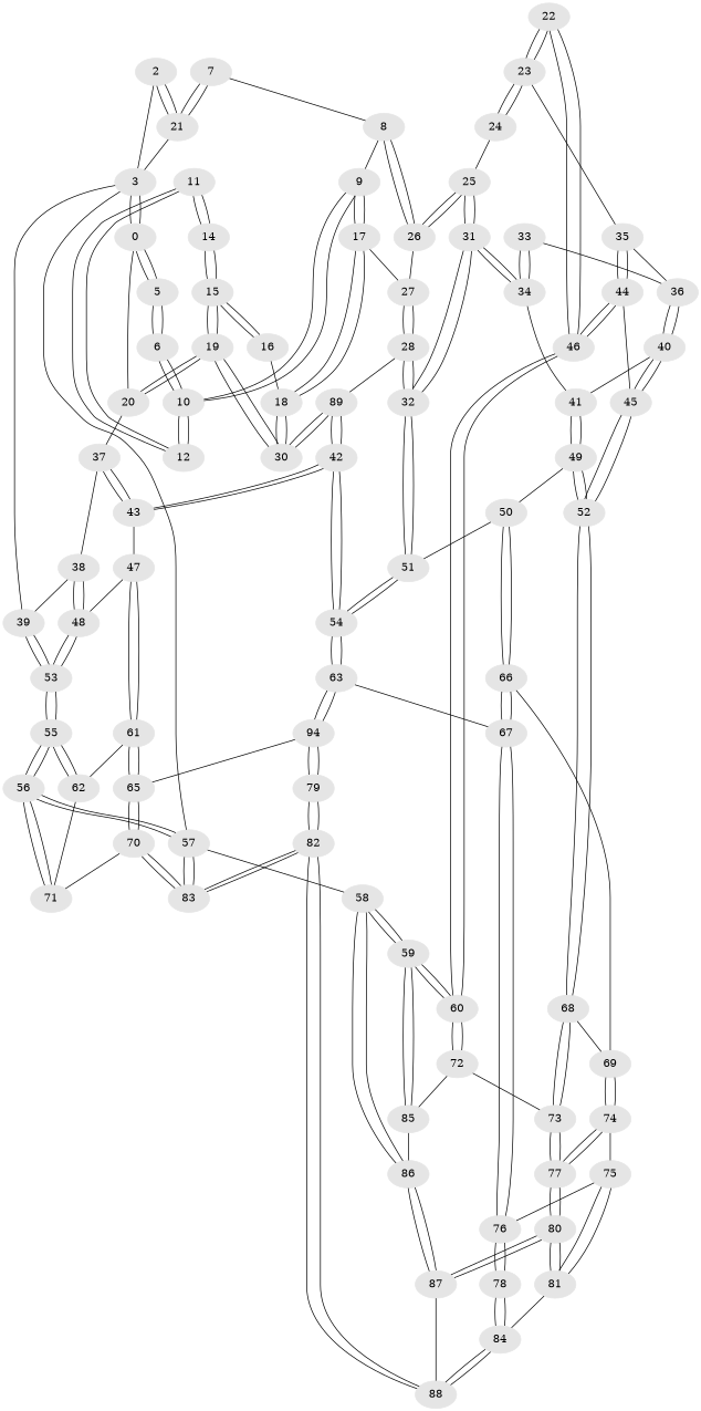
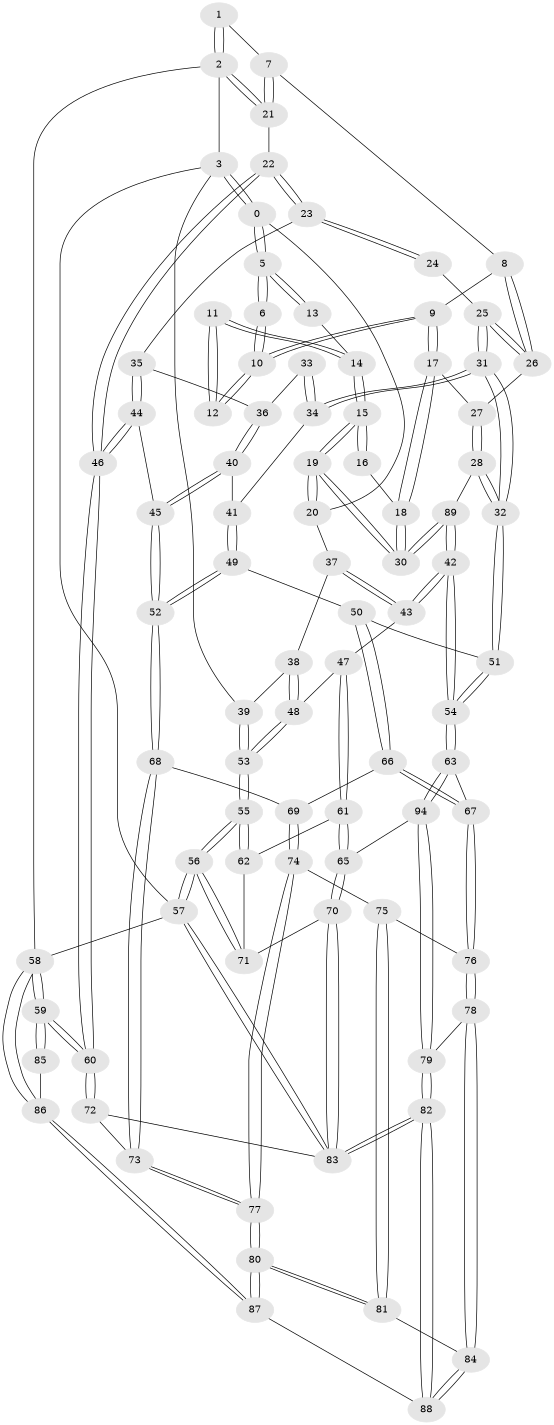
  graph {
    node [color=gray90 style=filled]
+   1
    2
    7
    3
    21
    58
    8
    n8 [label=0]
    39
    57
    22
    59
    86
    5
    20
    53
    83
    6
+   13
    37
    10
    14
    12
    9
    26
    17
    27
    18
    11
    15
    16
    19
    30
    28
    38
    43
    23
    46
    24
    35
    60
    25
    36
    44
    31
    33
    34
    32
    n49 [label=89]
    42
    51
    54
    41
    40
    49
    45
    48
    47
    55
    52
    50
    63
    61
    68
    72
    62
    65
    66
    67
    69
    73
    56
    n73 [label=94]
    71
    85
    87
    70
    79
    76
    82
    74
    78
    77
    75
    80
    81
    84
    88
+   1 -- 2
+   1 -- 2
+   1 -- 7
    2 -- 3
    2 -- 21
    2 -- 21
+   2 -- 58
    7 -- 21
    7 -- 21
    7 -- 8
    3 -- n8
    3 -- n8
    3 -- 39
    3 -- 57
-   21 -- 3
+   21 -- 22
    58 -- 59
    58 -- 59
    58 -- 86
    58 -- 86
    8 -- 9
    8 -- 26
    8 -- 26
    n8 -- 5
    n8 -- 5
    n8 -- 20
    39 -- 53
    39 -- 53
    57 -- 58
    57 -- 83
    57 -- 83
    22 -- 23
    22 -- 23
    22 -- 46
    22 -- 46
    59 -- 60
    59 -- 60
    59 -- 85
    59 -- 85
    86 -- 87
    86 -- 87
    5 -- 6
    5 -- 6
+   5 -- 13
+   5 -- 13
    20 -- 37
    53 -- 55
    53 -- 55
    6 -- 10
    6 -- 10
+   13 -- 14
    37 -- 38
    37 -- 43
    37 -- 43
    10 -- 12
    10 -- 12
    14 -- 15
    14 -- 15
    9 -- 10
    9 -- 10
    9 -- 17
    9 -- 17
    26 -- 27
    17 -- 27
    17 -- 18
    17 -- 18
    27 -- 28
    27 -- 28
    18 -- 30
    18 -- 30
    11 -- 14
    11 -- 14
    11 -- 12
    11 -- 12
    15 -- 16
    15 -- 16
    15 -- 19
    15 -- 19
    16 -- 18
    19 -- 20
    19 -- 20
    19 -- 30
    19 -- 30
    28 -- 32
    28 -- 32
    28 -- n49
    38 -- 39
    38 -- 48
    38 -- 48
    43 -- 47
    23 -- 24
    23 -- 24
    23 -- 35
    46 -- 60
    46 -- 60
    24 -- 25
    35 -- 36
    35 -- 44
    35 -- 44
    60 -- 72
    60 -- 72
    25 -- 26
    25 -- 26
    25 -- 31
    25 -- 31
    36 -- 40
    36 -- 40
    44 -- 46
    44 -- 46
    44 -- 45
    31 -- 34
    31 -- 34
    31 -- 32
    31 -- 32
    33 -- 36
    33 -- 34
    33 -- 34
    34 -- 41
    32 -- 51
    32 -- 51
    n49 -- 30
    n49 -- 30
    n49 -- 42
    n49 -- 42
    42 -- 43
    42 -- 43
    42 -- 54
    42 -- 54
    51 -- 54
    51 -- 54
    54 -- 63
    54 -- 63
    41 -- 49
    41 -- 49
    40 -- 41
    40 -- 45
    40 -- 45
    49 -- 52
    49 -- 52
    49 -- 50
    45 -- 52
    45 -- 52
    48 -- 53
    48 -- 53
    47 -- 48
    47 -- 61
    47 -- 61
    55 -- 62
    55 -- 62
    55 -- 56
    55 -- 56
    52 -- 68
    52 -- 68
    50 -- 51
    50 -- 66
    50 -- 66
    63 -- 67
    63 -- n73
    63 -- n73
    61 -- 62
    61 -- 65
    61 -- 65
    68 -- 69
    68 -- 73
    68 -- 73
    72 -- 73
-   72 -- 85
+   72 -- 83
    62 -- 71
    65 -- 70
    65 -- 70
    66 -- 67
    66 -- 67
    66 -- 69
    67 -- 76
    67 -- 76
    69 -- 74
    69 -- 74
    73 -- 77
    73 -- 77
    56 -- 57
    56 -- 57
    56 -- 71
    56 -- 71
    n73 -- 65
    n73 -- 79
    n73 -- 79
    85 -- 86
    87 -- 88
    70 -- 83
    70 -- 83
    70 -- 71
    79 -- 82
    79 -- 82
    76 -- 78
    76 -- 78
    82 -- 83
    82 -- 83
    82 -- 88
    82 -- 88
    74 -- 77
    74 -- 77
    74 -- 75
+   78 -- 79
    78 -- 84
    78 -- 84
    77 -- 80
    77 -- 80
    75 -- 76
    75 -- 81
    75 -- 81
    80 -- 87
    80 -- 87
    80 -- 81
    80 -- 81
    81 -- 84
    84 -- 88
    84 -- 88
  }
